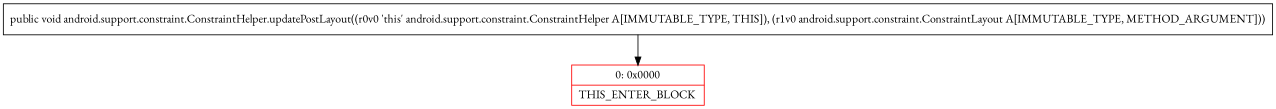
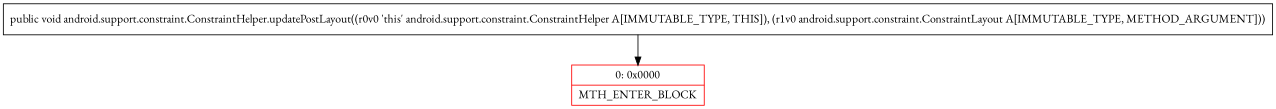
  digraph {
    fontname="EB Garamond"
    node [shape=record fontname="EB Garamond"]
-   n1 [color=red label="{0\:\ 0x0000|THIS_ENTER_BLOCK\l}"]
+   n1 [color=red label="{0\:\ 0x0000|MTH_ENTER_BLOCK\l}"]
    n2 [label="{public void android.support.constraint.ConstraintHelper.updatePostLayout((r0v0 'this' android.support.constraint.ConstraintHelper A[IMMUTABLE_TYPE, THIS]), (r1v0 android.support.constraint.ConstraintLayout A[IMMUTABLE_TYPE, METHOD_ARGUMENT])) }"]
    subgraph cluster_1 {
      label="R(0)"
    }
    n2 -> n1 [fontname="EB Garamond"]
  }
